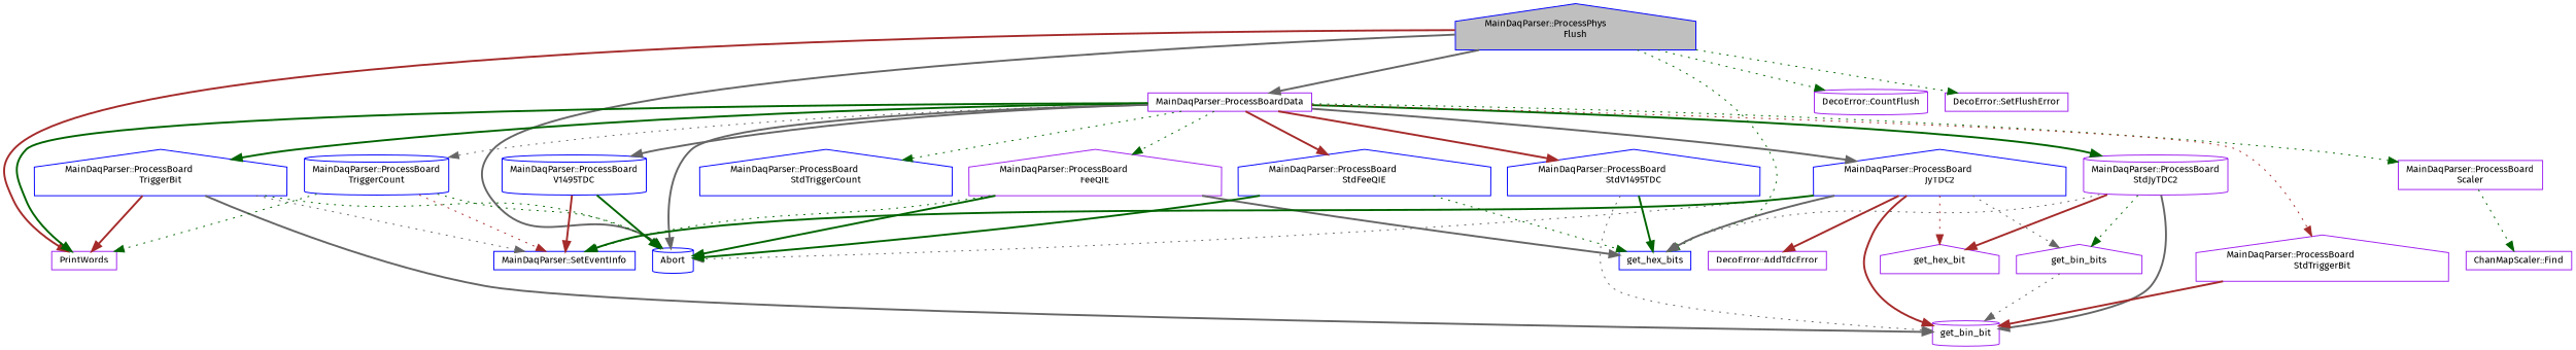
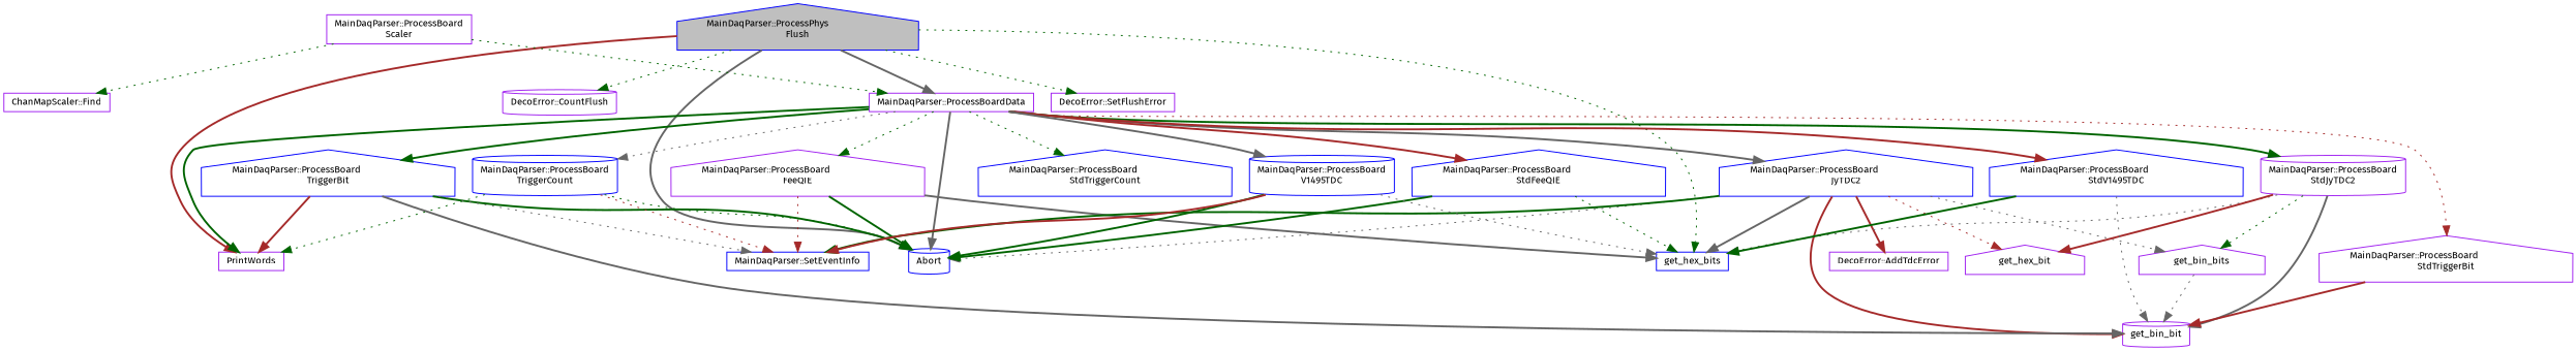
  digraph {
    fontname="Fira Sans"
    rankdir=TB
    node [color=purple fontname="Fira Sans" fontsize=10 shape=house]
    edge [color=darkgreen fontname="Fira Sans" fontsize=10 labelfontname=FreeSans labelfontsize=10 style=bold]
    n1 [color=blue fillcolor=grey75 fontcolor=black height=0.2 label="MainDaqParser::ProcessPhys\lFlush" style=filled width=0.4]
    n2 [color=blue height=0.2 label=Abort shape=cylinder width=0.4]
    n3 [height=0.2 label="DecoError::CountFlush" shape=cylinder width=0.4]
    n4 [color=blue height=0.2 label=get_hex_bits shape=box width=0.4]
    n5 [height=0.2 label=PrintWords shape=box width=0.4]
    n6 [height=0.2 label="MainDaqParser::ProcessBoardData" shape=box width=0.4]
    n7 [height=0.2 label="DecoError::SetFlushError" shape=box width=0.4]
    n8 [height=0.2 label="MainDaqParser::ProcessBoard\lFeeQIE" width=0.4]
    n9 [color=blue height=0.2 label="MainDaqParser::ProcessBoard\lJyTDC2" width=0.4]
    n10 [height=0.2 label="MainDaqParser::ProcessBoard\lScaler" shape=box width=0.4]
    n11 [color=blue height=0.2 label="MainDaqParser::ProcessBoard\lStdFeeQIE" width=0.4]
    n12 [height=0.2 label="MainDaqParser::ProcessBoard\lStdJyTDC2" shape=cylinder width=0.4]
    n13 [height=0.2 label="MainDaqParser::ProcessBoard\lStdTriggerBit" width=0.4]
    n14 [color=blue height=0.2 label="MainDaqParser::ProcessBoard\lStdTriggerCount" width=0.4]
    n15 [color=blue height=0.2 label="MainDaqParser::ProcessBoard\lStdV1495TDC" width=0.4]
    n16 [color=blue height=0.2 label="MainDaqParser::ProcessBoard\lTriggerBit" width=0.4]
    n17 [color=blue height=0.2 label="MainDaqParser::ProcessBoard\lTriggerCount" shape=cylinder width=0.4]
    n18 [color=blue height=0.2 label="MainDaqParser::ProcessBoard\lV1495TDC" shape=cylinder width=0.4]
    n19 [color=blue height=0.2 label="MainDaqParser::SetEventInfo" shape=box width=0.4]
    n20 [height=0.2 label="DecoError::AddTdcError" shape=box width=0.4]
    n21 [height=0.2 label=get_bin_bit shape=cylinder width=0.4]
    n22 [height=0.2 label=get_bin_bits width=0.4]
    n23 [height=0.2 label=get_hex_bit width=0.4]
    n24 [height=0.2 label="ChanMapScaler::Find" shape=box width=0.4]
    n1 -> n2 [color=gray40]
    n1 -> n3 [style=dotted]
    n1 -> n4 [style=dotted]
    n1 -> n5 [color=brown]
    n1 -> n6 [color=gray40]
    n1 -> n7 [style=dotted]
    n6 -> n2 [color=gray40]
    n6 -> n5
    n6 -> n8 [style=dotted]
    n6 -> n9 [color=gray40]
-   n6 -> n10 [style=dotted]
+   n10 -> n6 [style=dotted]
    n6 -> n11 [color=brown]
    n6 -> n12
    n6 -> n13 [color=brown style=dotted]
    n6 -> n14 [style=dotted]
    n6 -> n15 [color=brown]
    n6 -> n16
    n6 -> n17 [color=gray40 style=dotted]
    n6 -> n18 [color=gray40]
    n8 -> n2
    n8 -> n4 [color=gray40]
-   n8 -> n19 [style=dotted]
+   n8 -> n19 [color=brown style=dotted]
    n9 -> n2 [color=gray40 style=dotted]
    n9 -> n4 [color=gray40]
    n9 -> n19
    n9 -> n20 [color=brown]
    n9 -> n21 [color=brown]
    n9 -> n22 [color=gray40 style=dotted]
    n9 -> n23 [color=brown style=dotted]
    n10 -> n24 [style=dotted]
    n11 -> n2
    n11 -> n4 [style=dotted]
    n12 -> n4 [color=gray40 style=dotted]
    n12 -> n21 [color=gray40]
    n12 -> n22 [style=dotted]
    n12 -> n23 [color=brown]
    n13 -> n21 [color=brown]
    n15 -> n4
    n15 -> n21 [color=gray40 style=dotted]
-   n16 -> n2 [style=dotted]
+   n16 -> n2
    n16 -> n5 [color=brown]
    n16 -> n19 [color=gray40 style=dotted]
    n16 -> n21 [color=gray40]
    n17 -> n2 [style=dotted]
    n17 -> n5 [style=dotted]
    n17 -> n19 [color=brown style=dotted]
    n18 -> n2
+   n18 -> n4 [color=gray40 style=dotted]
    n18 -> n19 [color=brown]
    n22 -> n21 [color=gray40 style=dotted]
  }
